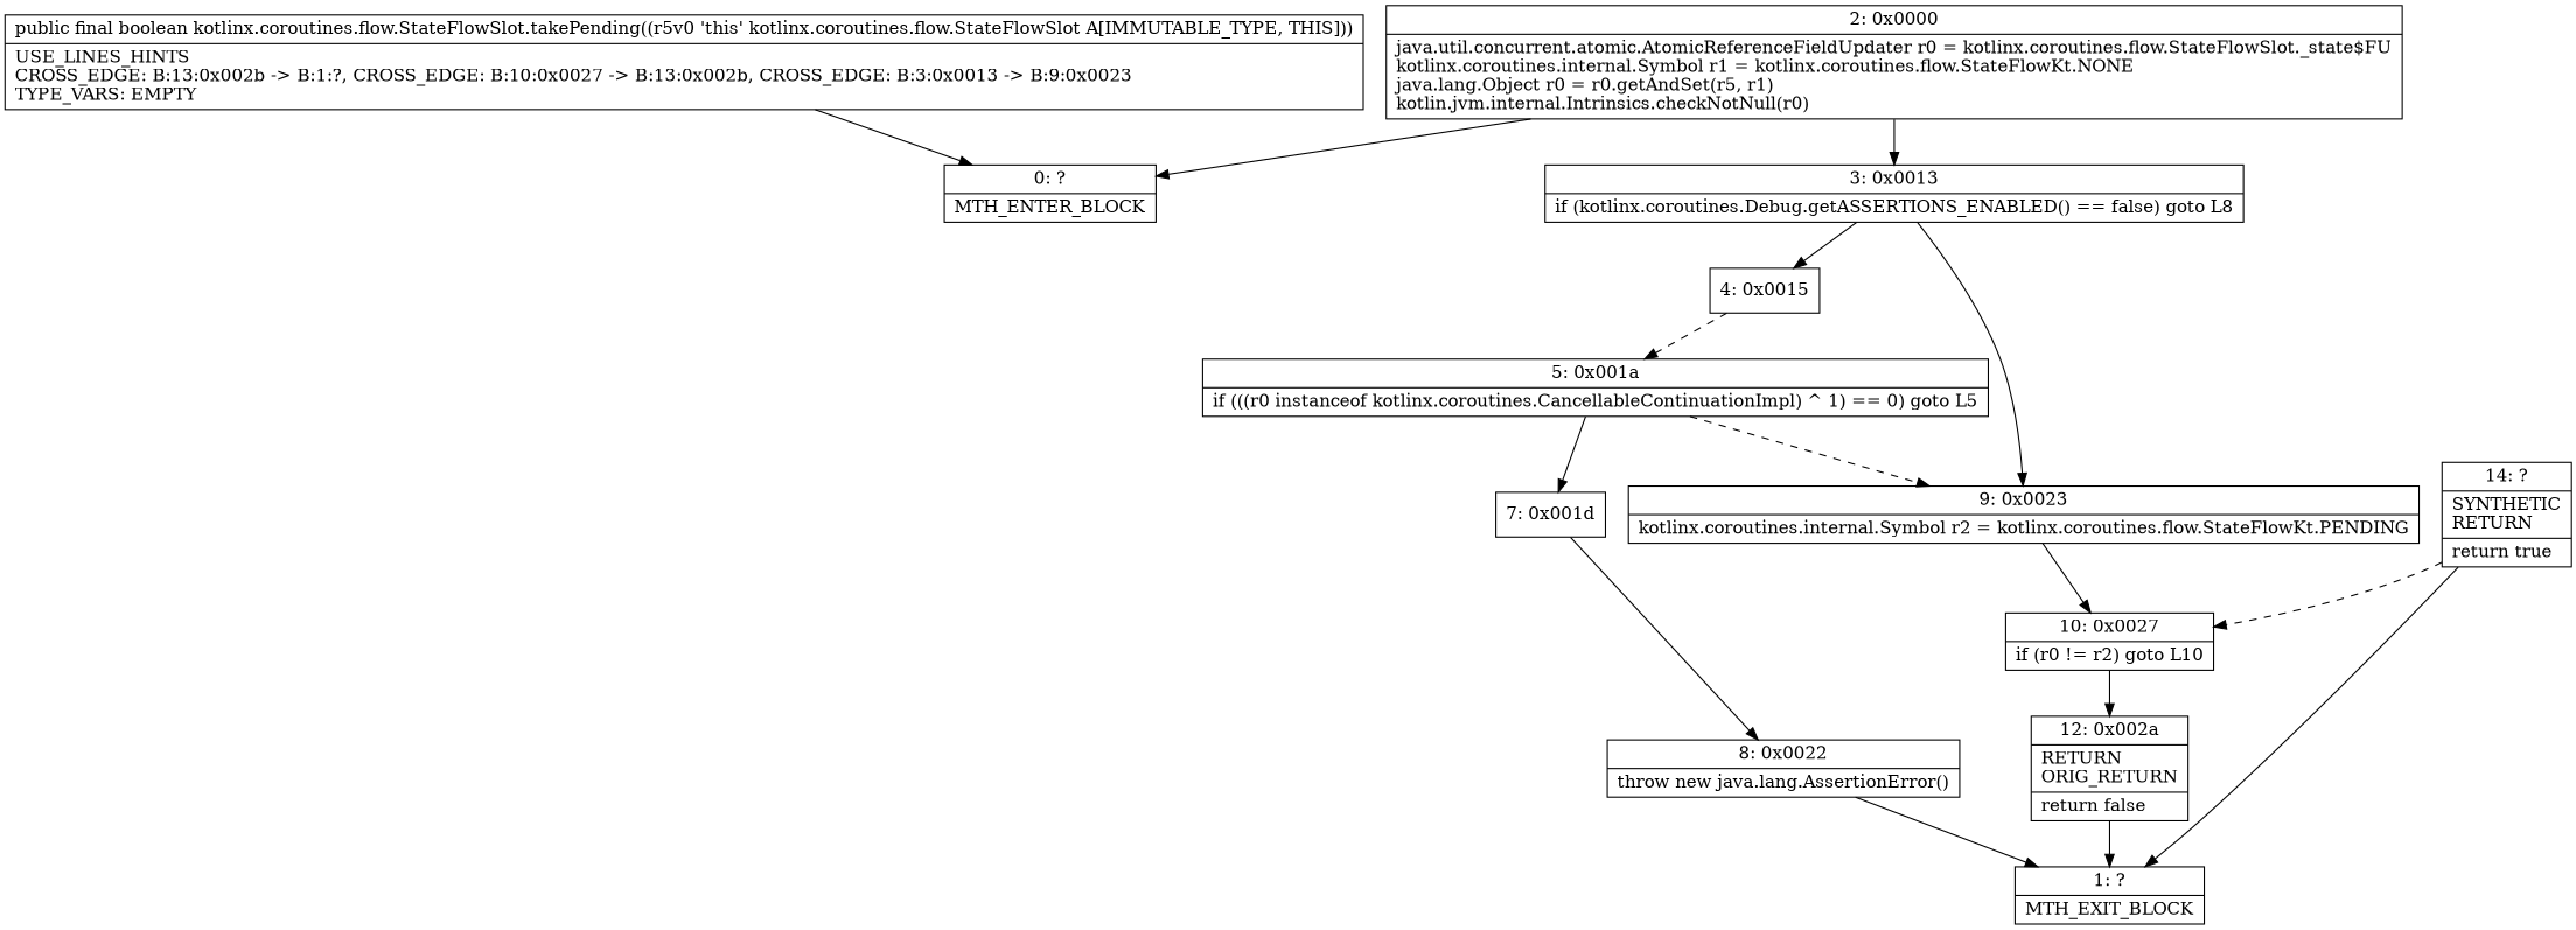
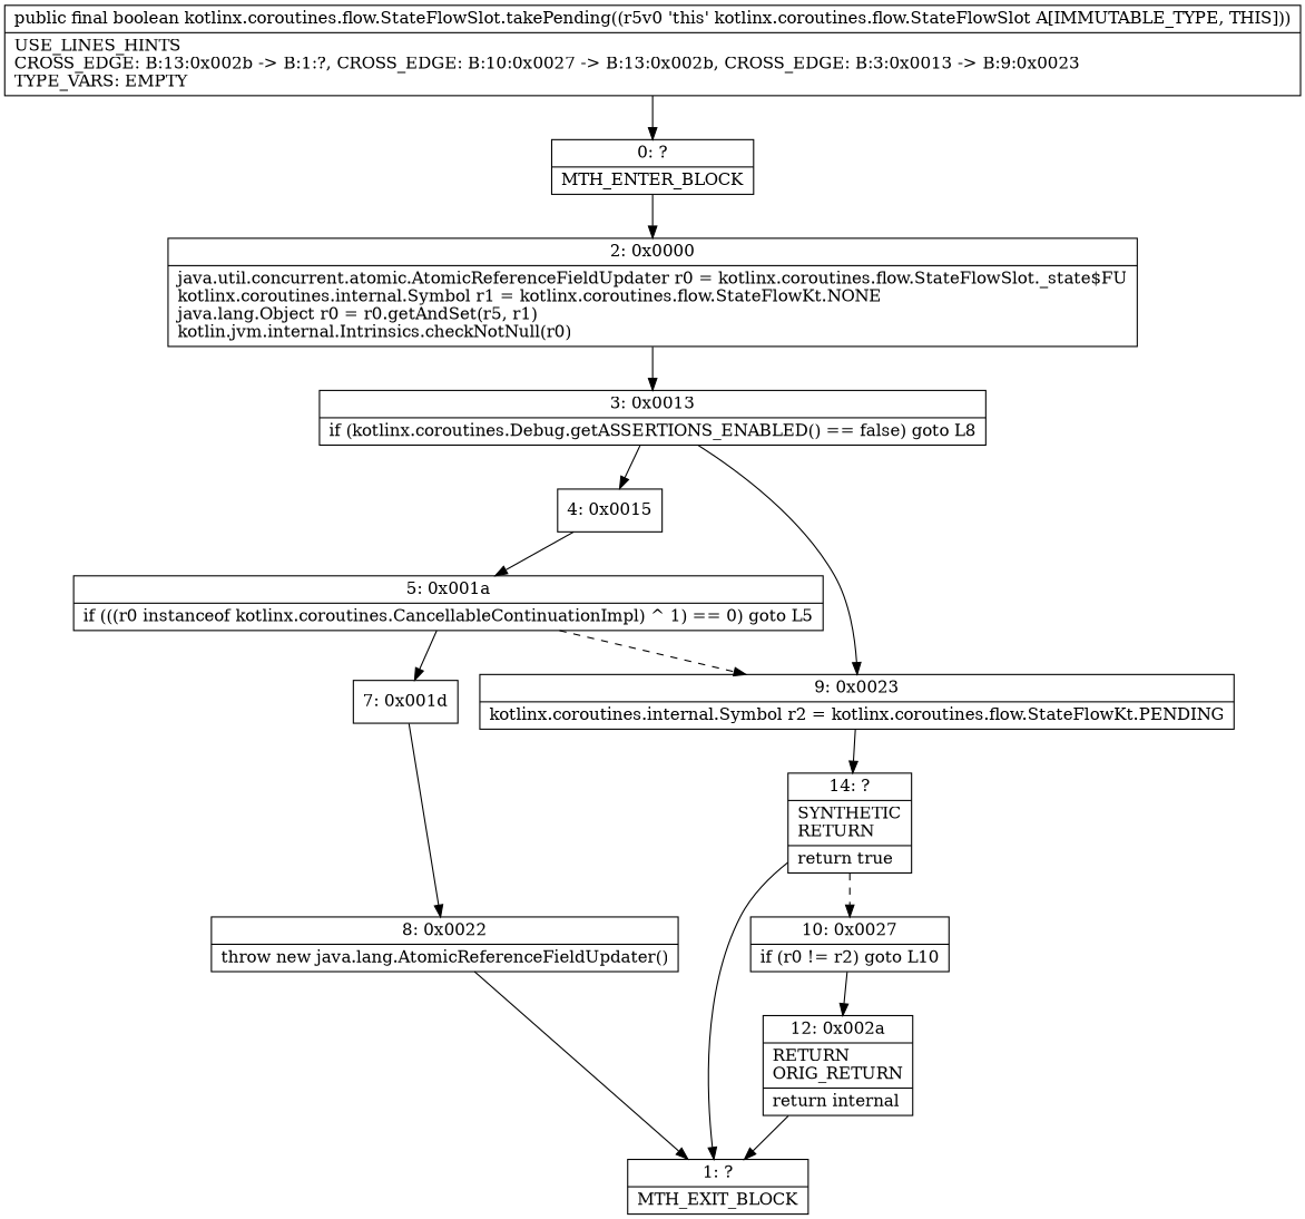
  digraph {
    node [shape=record]
    n1 [label="{0\:\ ?|MTH_ENTER_BLOCK\l}"]
    n2 [label="{2\:\ 0x0000|java.util.concurrent.atomic.AtomicReferenceFieldUpdater r0 = kotlinx.coroutines.flow.StateFlowSlot._state$FU\lkotlinx.coroutines.internal.Symbol r1 = kotlinx.coroutines.flow.StateFlowKt.NONE\ljava.lang.Object r0 = r0.getAndSet(r5, r1)\lkotlin.jvm.internal.Intrinsics.checkNotNull(r0)\l}"]
    n3 [label="{3\:\ 0x0013|if (kotlinx.coroutines.Debug.getASSERTIONS_ENABLED() == false) goto L8\l}"]
    n4 [label="{4\:\ 0x0015}"]
    n5 [label="{9\:\ 0x0023|kotlinx.coroutines.internal.Symbol r2 = kotlinx.coroutines.flow.StateFlowKt.PENDING\l}"]
    n6 [label="{5\:\ 0x001a|if (((r0 instanceof kotlinx.coroutines.CancellableContinuationImpl) ^ 1) == 0) goto L5\l}"]
    n7 [label="{10\:\ 0x0027|if (r0 != r2) goto L10\l}"]
    n8 [label="{7\:\ 0x001d}"]
-   n9 [label="{8\:\ 0x0022|throw new java.lang.AssertionError()\l}"]
+   n9 [label="{8\:\ 0x0022|throw new java.lang.AtomicReferenceFieldUpdater()\l}"]
    n10 [label="{1\:\ ?|MTH_EXIT_BLOCK\l}"]
-   n11 [label="{12\:\ 0x002a|RETURN\lORIG_RETURN\l|return false\l}"]
+   n11 [label="{12\:\ 0x002a|RETURN\lORIG_RETURN\l|return internal\l}"]
    n12 [label="{14\:\ ?|SYNTHETIC\lRETURN\l|return true\l}"]
    n13 [label="{public final boolean kotlinx.coroutines.flow.StateFlowSlot.takePending((r5v0 'this' kotlinx.coroutines.flow.StateFlowSlot A[IMMUTABLE_TYPE, THIS]))  | USE_LINES_HINTS\lCROSS_EDGE: B:13:0x002b \-\> B:1:?, CROSS_EDGE: B:10:0x0027 \-\> B:13:0x002b, CROSS_EDGE: B:3:0x0013 \-\> B:9:0x0023\lTYPE_VARS: EMPTY\l}"]
-   n2 -> n1
+   n1 -> n2
    n2 -> n3
    n3 -> n4 [style=solid]
    n3 -> n5
-   n4 -> n6 [style=dashed]
-   n5 -> n7
+   n4 -> n6
+   n5 -> n12
    n6 -> n5 [style=dashed]
    n6 -> n8
    n7 -> n11
    n8 -> n9
    n9 -> n10
    n11 -> n10
    n12 -> n7 [style=dashed]
    n12 -> n10
    n13 -> n1
  }
